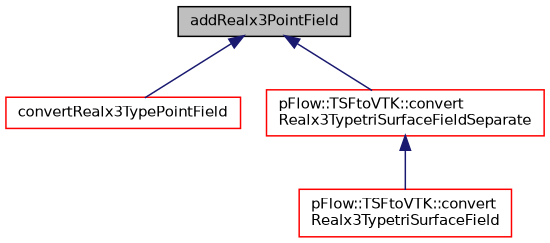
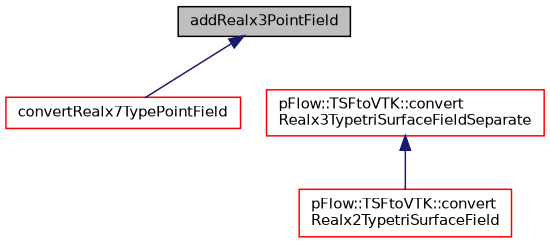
  digraph {
    rankdir=TB
    node [color=red fillcolor=white fontname=Helvetica fontsize=10 shape=record style=filled]
    edge [color=midnightblue dir=back fontname=Helvetica fontsize=10 labelfontname=Helvetica labelfontsize=10 style=solid]
    n1 [color=black fillcolor=grey75 fontcolor=black height=0.2 label=addRealx3PointField width=0.4]
-   n2 [height=0.2 label=convertRealx3TypePointField width=0.4]
+   n2 [height=0.2 label=convertRealx7TypePointField width=0.4]
    n3 [height=0.2 label="pFlow::TSFtoVTK::convert\lRealx3TypetriSurfaceFieldSeparate" width=0.4]
-   n4 [height=0.2 label="pFlow::TSFtoVTK::convert\lRealx3TypetriSurfaceField" width=0.4]
+   n4 [height=0.2 label="pFlow::TSFtoVTK::convert\lRealx2TypetriSurfaceField" width=0.4]
    n1 -> n2
-   n1 -> n3
    n3 -> n4
  }
